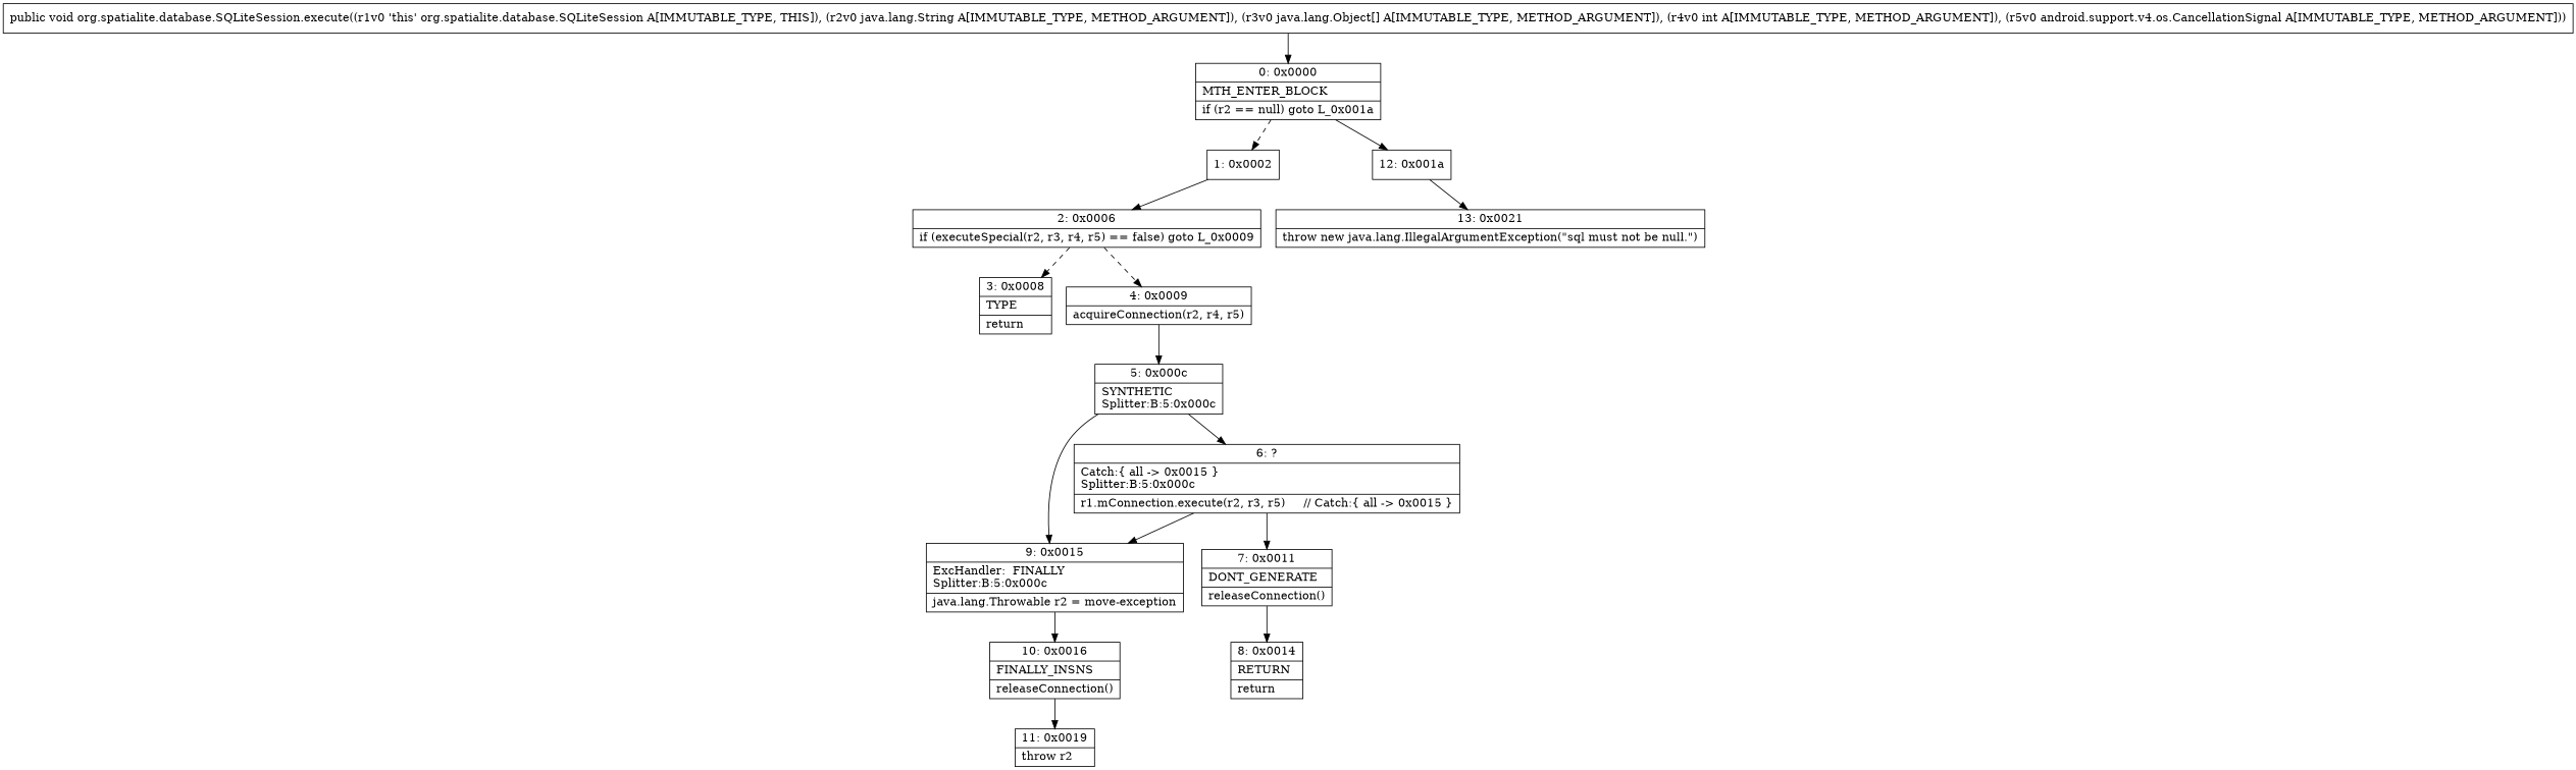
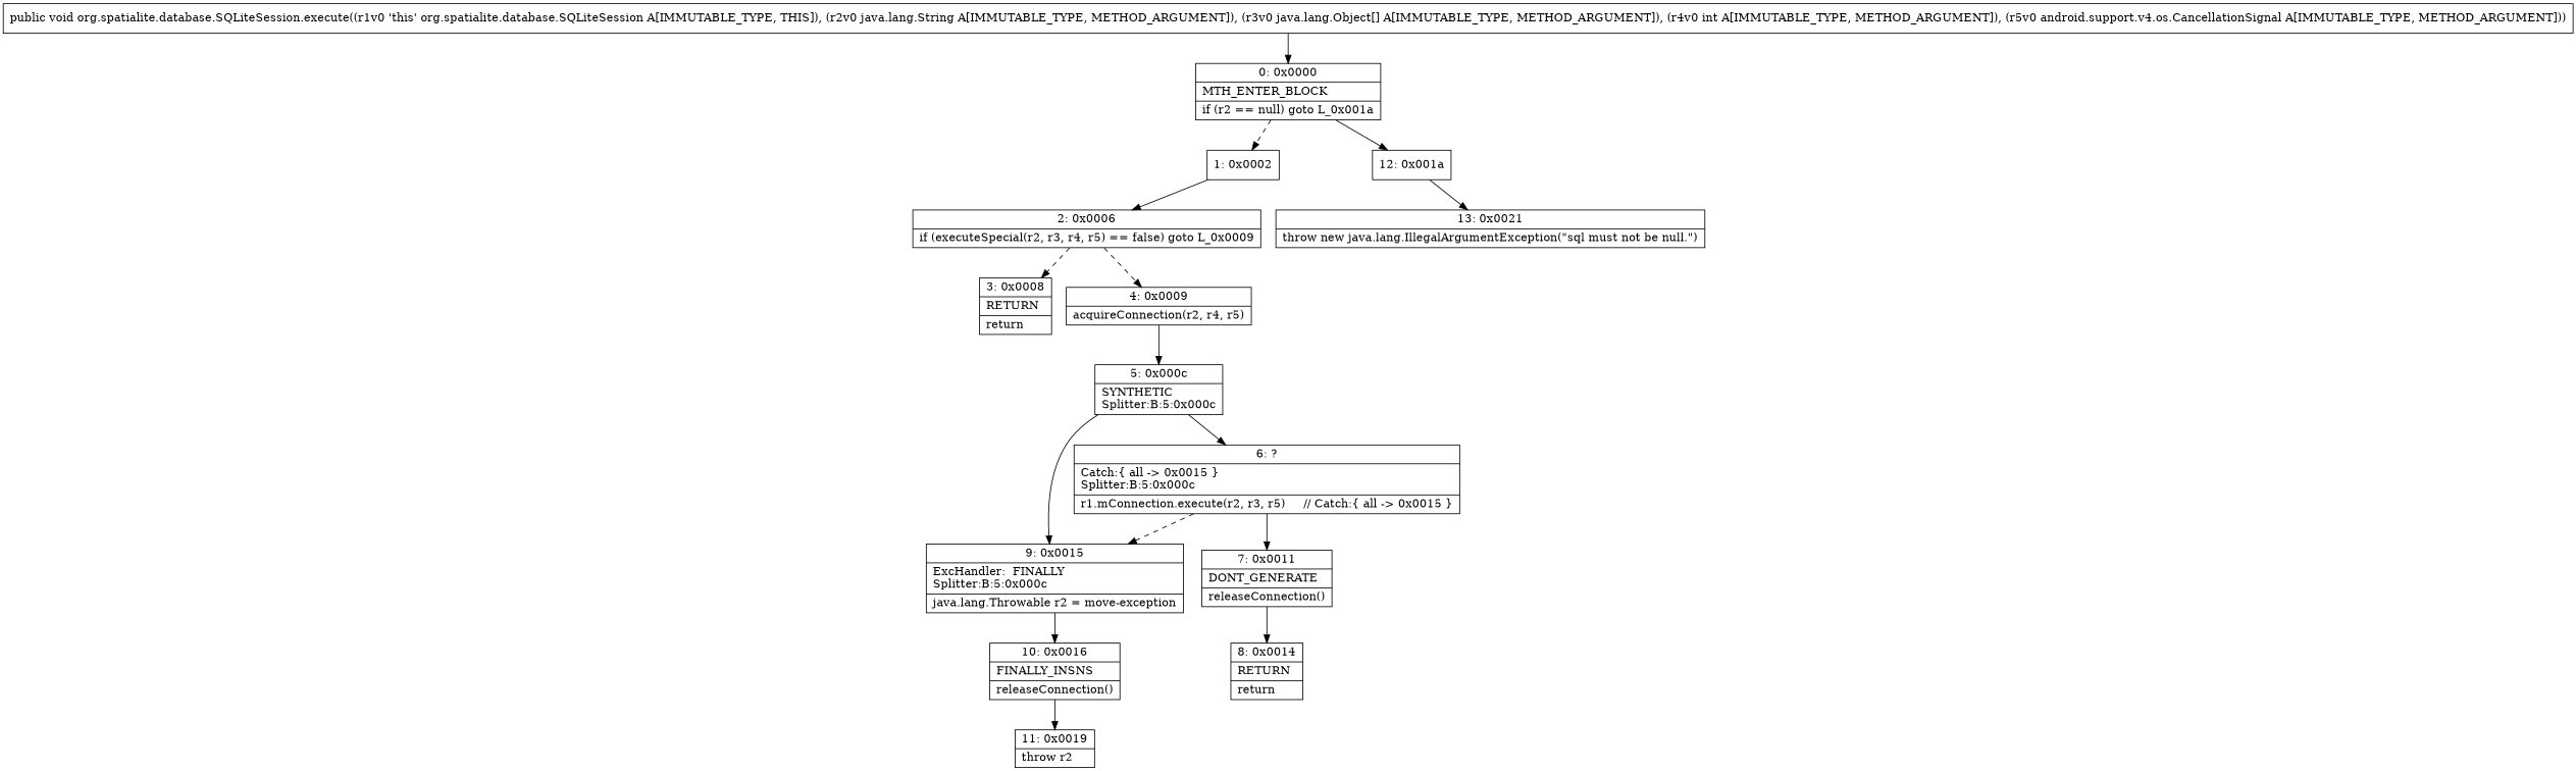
  digraph {
    node [shape=record]
    n1 [label="{0\:\ 0x0000|MTH_ENTER_BLOCK\l|if (r2 == null) goto L_0x001a\l}"]
    n2 [label="{1\:\ 0x0002}"]
    n3 [label="{12\:\ 0x001a}"]
    n4 [label="{2\:\ 0x0006|if (executeSpecial(r2, r3, r4, r5) == false) goto L_0x0009\l}"]
    n5 [label="{13\:\ 0x0021|throw new java.lang.IllegalArgumentException(\"sql must not be null.\")\l}"]
-   n6 [label="{3\:\ 0x0008|TYPE\l|return\l}"]
+   n6 [label="{3\:\ 0x0008|RETURN\l|return\l}"]
    n7 [label="{4\:\ 0x0009|acquireConnection(r2, r4, r5)\l}"]
    n8 [label="{5\:\ 0x000c|SYNTHETIC\lSplitter:B:5:0x000c\l}"]
    n9 [label="{6\:\ ?|Catch:\{ all \-\> 0x0015 \}\lSplitter:B:5:0x000c\l|r1.mConnection.execute(r2, r3, r5)     \/\/ Catch:\{ all \-\> 0x0015 \}\l}"]
    n10 [label="{9\:\ 0x0015|ExcHandler:  FINALLY\lSplitter:B:5:0x000c\l|java.lang.Throwable r2 = move\-exception\l}"]
    n11 [label="{7\:\ 0x0011|DONT_GENERATE\l|releaseConnection()\l}"]
    n12 [label="{10\:\ 0x0016|FINALLY_INSNS\l|releaseConnection()\l}"]
    n13 [label="{8\:\ 0x0014|RETURN\l|return\l}"]
    n14 [label="{11\:\ 0x0019|throw r2\l}"]
    n15 [label="{public void org.spatialite.database.SQLiteSession.execute((r1v0 'this' org.spatialite.database.SQLiteSession A[IMMUTABLE_TYPE, THIS]), (r2v0 java.lang.String A[IMMUTABLE_TYPE, METHOD_ARGUMENT]), (r3v0 java.lang.Object[] A[IMMUTABLE_TYPE, METHOD_ARGUMENT]), (r4v0 int A[IMMUTABLE_TYPE, METHOD_ARGUMENT]), (r5v0 android.support.v4.os.CancellationSignal A[IMMUTABLE_TYPE, METHOD_ARGUMENT])) }"]
    n1 -> n2 [style=dashed]
    n1 -> n3
    n2 -> n4
    n3 -> n5
    n4 -> n6 [style=dashed]
    n4 -> n7 [style=dashed]
    n7 -> n8
    n8 -> n9
    n8 -> n10
-   n9 -> n10
+   n9 -> n10 [style=dashed]
    n9 -> n11
    n10 -> n12
    n11 -> n13
    n12 -> n14
    n15 -> n1
  }
